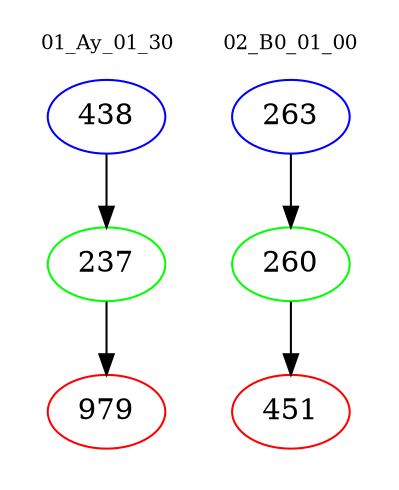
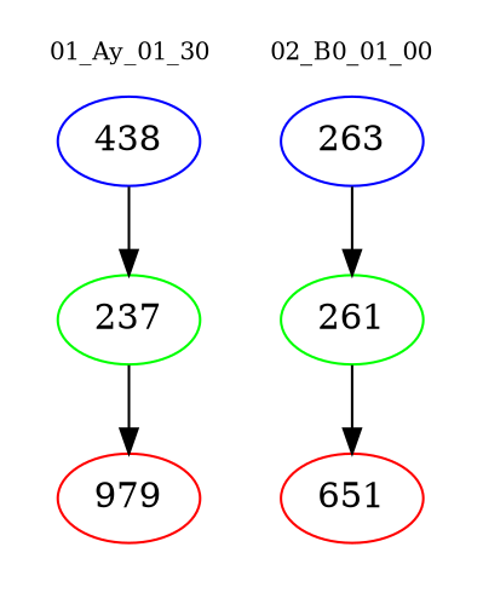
  digraph {
    node [color=blue]
    edge [color=black]
    n1 [label=438]
    n2 [color=green label=237]
    n3 [color=red label=979]
    n4 [label=263]
-   n5 [color=green label=260]
-   n6 [color=red label=451]
+   n5 [color=green label=261]
+   n6 [color=red label=651]
    subgraph cluster_1 {
      color=white
      fontsize=10
      label="01_Ay_01_30"
      n1
      n2
      n3
    }
    subgraph cluster_2 {
      color=white
      fontsize=10
      label="02_B0_01_00"
      n4
      n5
      n6
    }
    n1 -> n2
    n2 -> n3
    n4 -> n5
    n5 -> n6
  }
